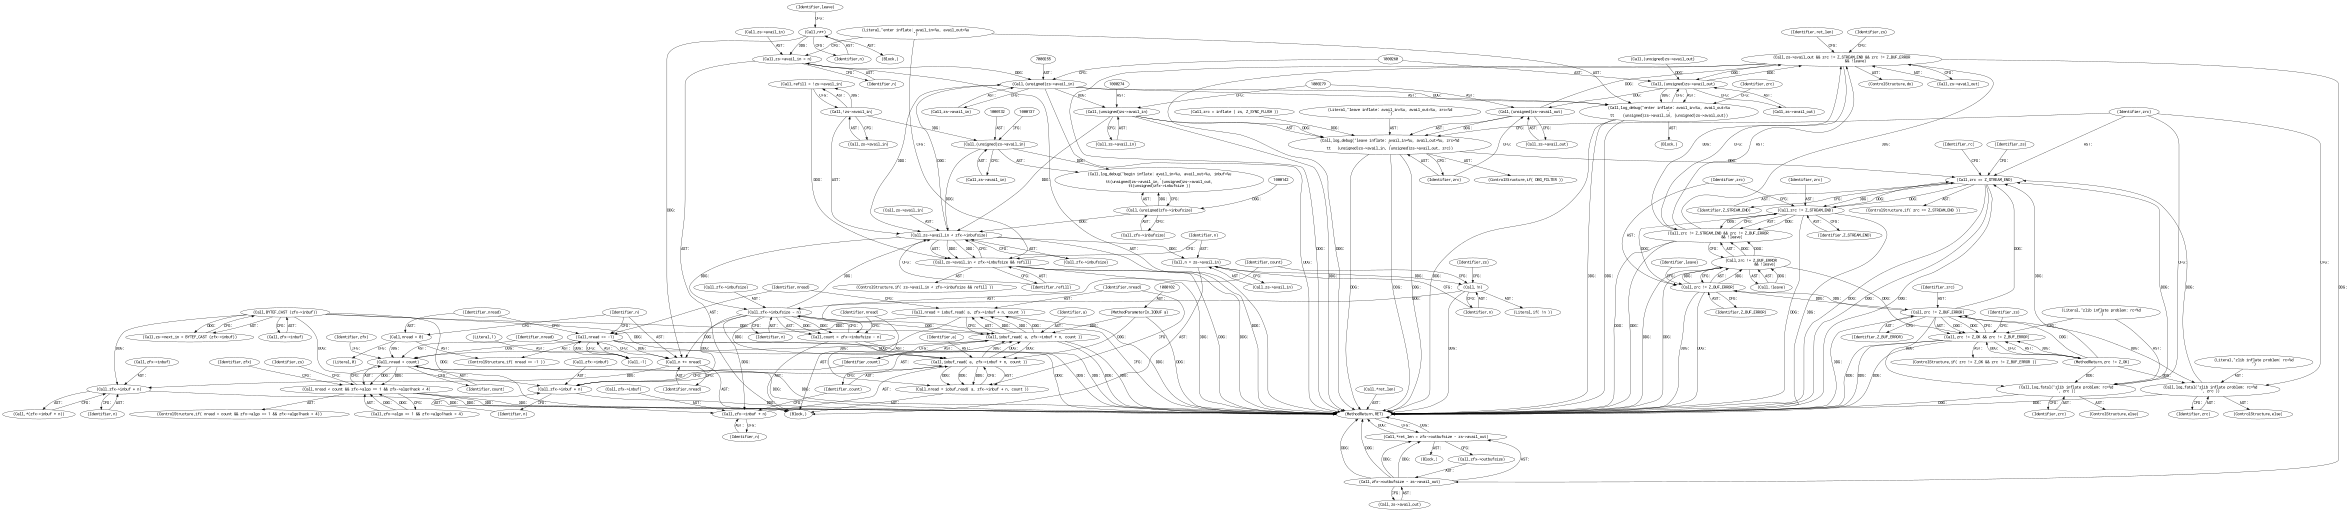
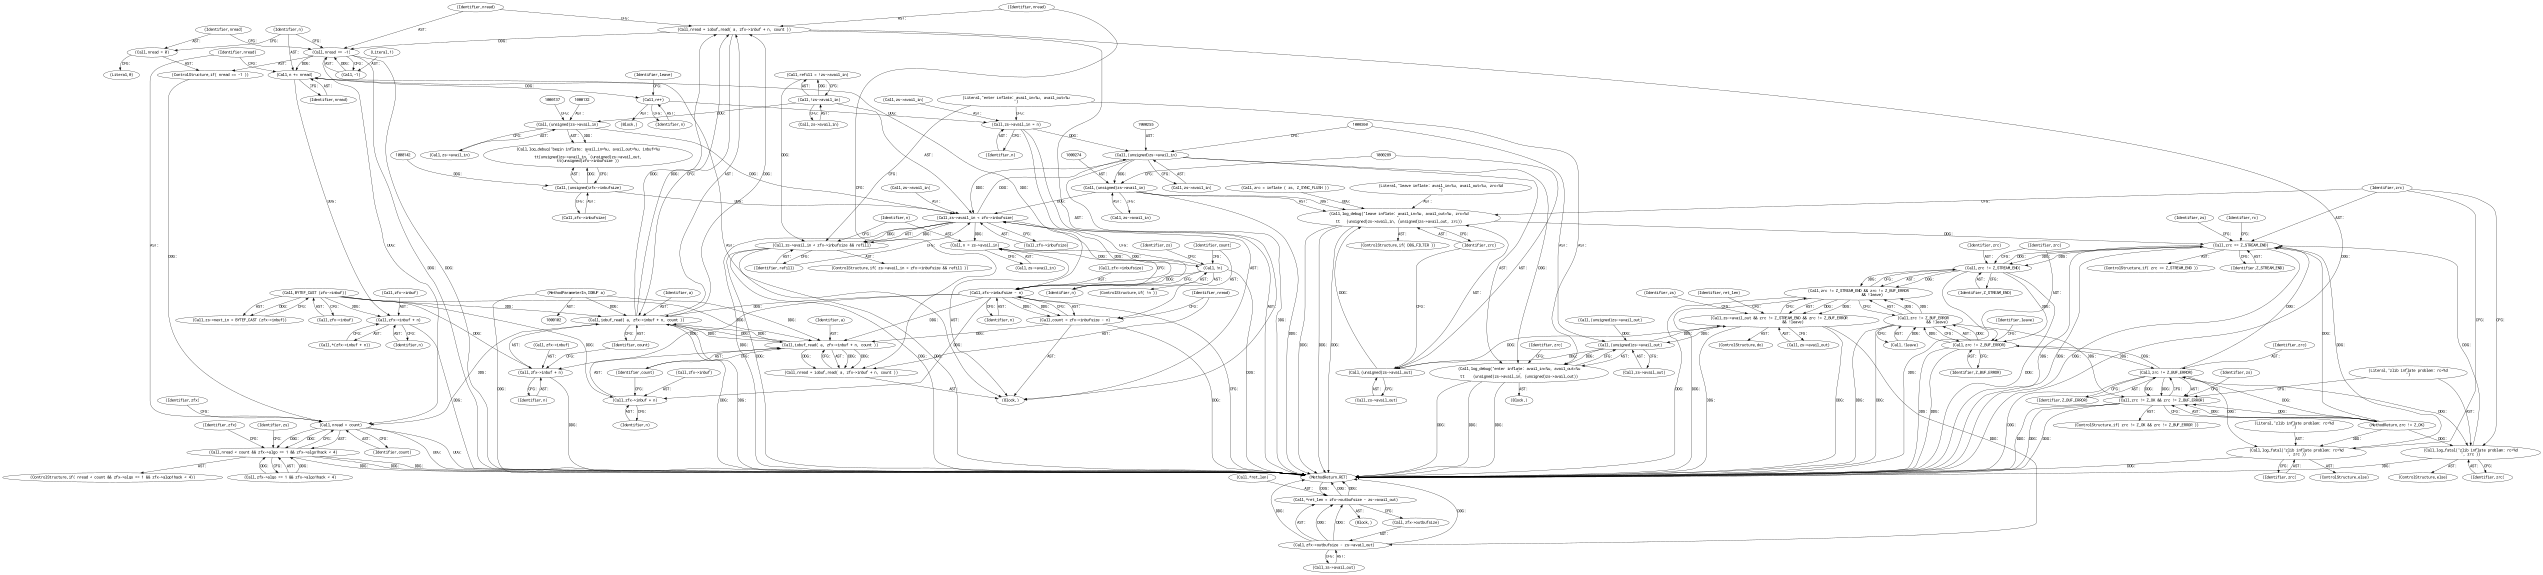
  digraph {
    fontname="Roboto Mono"
    node [fontname="Roboto Mono"]
    edge [fontname="Roboto Mono"]
    n1 [label="(Call,nread = iobuf_read( a, zfx->inbuf + n, count ))"]
    n2 [label="(Call,iobuf_read( a, zfx->inbuf + n, count ))"]
    n3 [label="(Call,nread == -1)"]
    n4 [label="(MethodReturn,RET)"]
    n5 [label="(Block,)"]
    n6 [label="(Call,iobuf_read( a, zfx->inbuf + n, count ))"]
    n7 [label="(Call,nread < count)"]
    n8 [label="(Identifier,count)"]
    n9 [label="(Call,n += nread)"]
    n10 [label="(ControlStructure,if( nread == -1 ))"]
    n11 [label="(Call,-1)"]
    n12 [label="(Call,*ret_len = zfx->outbufsize - zs->avail_out)"]
    n13 [label="(Call,nread = iobuf_read( a, zfx->inbuf + n, count ))"]
    n14 [label="(Identifier,count)"]
    n15 [label="(Call,nread < count && zfx->algo == 1 && zfx->algo1hack < 4)"]
    n16 [label="(Identifier,count)"]
    n17 [label="(Call,zfx->inbuf + n)"]
    n18 [label="(Call,zfx->inbuf + n)"]
    n19 [label="(MethodParameterIn,IOBUF a)"]
    1000102
    n21 [label="(Call,BYTEF_CAST (zfx->inbuf))"]
    n22 [label="(Call,zfx->inbuf + n)"]
    n23 [label="(Call,zs->next_in = BYTEF_CAST (zfx->inbuf))"]
    n24 [label="(Call,zfx->inbuf)"]
    n25 [label="(Call,*(zfx->inbuf + n))"]
    n26 [label="(Identifier,n)"]
    n27 [label="(Identifier,n)"]
    n28 [label="(Identifier,n)"]
    n29 [label="(Call,zfx->inbufsize - n)"]
    n30 [label="(Call,zs->avail_in < zfx->inbufsize)"]
    n31 [label="(Call,count = zfx->inbufsize - n)"]
    n32 [label="(Identifier,n)"]
    n33 [label="(Call,(unsigned)zs->avail_in)"]
    n34 [label="(Call,n = zs->avail_in)"]
    n35 [label="(Call,zs->avail_in < zfx->inbufsize && refill)"]
    n36 [label="(Call,zfx->inbufsize)"]
    n37 [label="(Call,n++)"]
    n38 [label="(Identifier,nread)"]
    n39 [label="(Call,(unsigned)zs->avail_in)"]
    n40 [label="(Call,log_debug(\"enter inflate: avail_in=%u, avail_out=%u\n\",\n\t\t    (unsigned)zs->avail_in, (unsigned)zs->avail_out))"]
    n41 [label="(Call,zs->avail_in)"]
    n42 [label="(Call,!n)"]
    n43 [label="(Call,zs->avail_in)"]
    n44 [label="(ControlStructure,if( zs->avail_in < zfx->inbufsize && refill ))"]
    n45 [label="(Identifier,refill)"]
    n46 [label="(Call,log_debug(\"leave inflate: avail_in=%u, avail_out=%u, zrc=%d\n\",\n\t\t   (unsigned)zs->avail_in, (unsigned)zs->avail_out, zrc))"]
    n47 [label="(Call,zs->avail_in)"]
    n48 [label="(Call,zrc == Z_STREAM_END)"]
    n49 [label="(Identifier,zrc)"]
    n50 [label="(ControlStructure,if( DBG_FILTER ))"]
    n51 [label="(Call,(unsigned)zs->avail_out)"]
    n52 [label="(Block,)"]
    n53 [label="(Call,zs->avail_in = n)"]
    n54 [label="(Identifier,n)"]
    n55 [label="(Identifier,n)"]
    n56 [label="(Block,)"]
    n57 [label="(Call,nread = 0)"]
    n58 [label="(Literal,0)"]
    n59 [label="(Literal,1)"]
    n60 [label="(Call,(unsigned)zs->avail_in)"]
    n61 [label="(Call,zs->avail_in)"]
    n62 [label="(Call,log_debug(\"begin inflate: avail_in=%u, avail_out=%u, inbuf=%u\n\",\n\t\t(unsigned)zs->avail_in, (unsigned)zs->avail_out,\n\t\t(unsigned)zfx->inbufsize ))"]
    n63 [label="(Call,(unsigned)zfx->inbufsize)"]
    n64 [label="(Call,!zs->avail_in)"]
    n65 [label="(Call,refill = !zs->avail_in)"]
    n66 [label="(Call,zs->avail_in)"]
    n67 [label="(Call,zfx->inbufsize)"]
    n68 [label="(Identifier,n)"]
-   n69 [label="(Literal,if( !n ))"]
+   n69 [label="(ControlStructure,if( !n ))"]
    n70 [label="(ControlStructure,if( nread < count && zfx->algo == 1 && zfx->algo1hack < 4))"]
    n71 [label="(Call,zfx->algo == 1 && zfx->algo1hack < 4)"]
    n72 [label="(Call,zs->avail_out && zrc != Z_STREAM_END && zrc != Z_BUF_ERROR\n             && !leave)"]
    n73 [label="(Call,(unsigned)zs->avail_out)"]
    n74 [label="(Call,zs->avail_out)"]
    n75 [label="(Call,zrc != Z_STREAM_END)"]
    n76 [label="(ControlStructure,if( zrc == Z_STREAM_END ))"]
    n77 [label="(Identifier,Z_STREAM_END)"]
    n78 [label="(Call,zrc != Z_STREAM_END && zrc != Z_BUF_ERROR\n             && !leave)"]
    n79 [label="(Call,zrc != Z_BUF_ERROR)"]
    n80 [label="(Identifier,Z_STREAM_END)"]
    n81 [label="(Call,zrc != Z_BUF_ERROR\n             && !leave)"]
    n82 [label="(Call,zrc != Z_BUF_ERROR)"]
    n83 [label="(Identifier,Z_BUF_ERROR)"]
    n84 [label="(Call,zfx->outbufsize - zs->avail_out)"]
    n85 [label="(ControlStructure,do)"]
    n86 [label="(Call,zs->avail_out)"]
    n87 [label="(Call,zrc != Z_OK && zrc != Z_BUF_ERROR)"]
    n88 [label="(Call,!leave)"]
    n89 [label="(Call,zs->avail_out)"]
    n90 [label="(Call,zs->avail_out)"]
    n91 [label="(Block,)"]
    n92 [label="(Call,zfx->outbufsize)"]
    n93 [label="(Call,log_fatal(\"zlib inflate problem: rc=%d\n\", zrc ))"]
    n94 [label="(Call,log_fatal(\"zlib inflate problem: rc=%d\n\", zrc ))"]
    n95 [label="(Identifier,Z_BUF_ERROR)"]
    n96 [label="(ControlStructure,if( zrc != Z_OK && zrc != Z_BUF_ERROR ))"]
    n97 [label="(MethodReturn,zrc != Z_OK)"]
    n98 [label="(Identifier,zrc)"]
    n99 [label="(ControlStructure,else)"]
    n100 [label="(Identifier,zrc)"]
    n101 [label="(ControlStructure,else)"]
    n102 [label="(Identifier,nread)"]
    n103 [label="(Identifier,ret_len)"]
    n104 [label="(Identifier,zs)"]
    n105 [label="(Identifier,count)"]
    n106 [label="(Identifier,rc)"]
    n107 [label="(Identifier,zrc)"]
    n108 [label="(Call,zs->avail_in)"]
    n109 [label="(Call,zs->avail_in)"]
    n110 [label="(Identifier,zrc)"]
    n111 [label="(Identifier,nread)"]
    n112 [label="(Identifier,nread)"]
    n113 [label="(Identifier,zrc)"]
    n114 [label="(Identifier,nread)"]
    n115 [label="(Call,*ret_len)"]
    n116 [label="(Identifier,a)"]
    n117 [label="(Call,zrc = inflate ( zs, Z_SYNC_FLUSH ))"]
    n118 [label="(Identifier,zrc)"]
    n119 [label="(Identifier,leave)"]
    n120 [label="(Identifier,nread)"]
    n121 [label="(Identifier,zrc)"]
    n122 [label="(Literal,\"zlib inflate problem: rc=%d\n\")"]
    n123 [label="(Identifier,zs)"]
    n124 [label="(Identifier,n)"]
    n125 [label="(Identifier,a)"]
    n126 [label="(Literal,\"enter inflate: avail_in=%u, avail_out=%u\n\")"]
    n127 [label="(Identifier,zfx)"]
    n128 [label="(Identifier,zfx)"]
    n129 [label="(Call,zfx->inbuf)"]
    n130 [label="(Identifier,n)"]
    n131 [label="(Literal,\"zlib inflate problem: rc=%d\n\")"]
    n132 [label="(Identifier,zs)"]
    n133 [label="(Call,zfx->inbuf)"]
    n134 [label="(Identifier,zs)"]
    n135 [label="(Call,zfx->inbuf)"]
    n136 [label="(Identifier,leave)"]
    n137 [label="(Literal,\"leave inflate: avail_in=%u, avail_out=%u, zrc=%d\n\")"]
    n138 [label="(Call,(unsigned)zs->avail_out)"]
    n139 [label="(Identifier,zs)"]
    n140 [label="(Call,zfx->inbufsize)"]
    1000274
-   1000279
+   1000279 [label=1000289]
    n143 [label=7000255]
    1000260
    1000132
    1000137
    1000142
    n1 -> n2 [label="CFG: "]
    n1 -> n3 [label="DDG: "]
    n1 -> n4 [label="DDG: "]
    n1 -> n5 [label="AST: "]
    n2 -> n1 [label="AST: "]
    n2 -> n1 [label="DDG: "]
    n2 -> n1 [label="DDG: "]
    n2 -> n1 [label="DDG: "]
    n2 -> n4 [label="DDG: "]
    n2 -> n4 [label="DDG: "]
    n2 -> n6 [label="DDG: "]
    n2 -> n7 [label="DDG: "]
    n2 -> n8 [label="CFG: "]
    n3 -> n4 [label="DDG: "]
    n3 -> n4 [label="DDG: "]
    n3 -> n7 [label="DDG: "]
    n3 -> n9 [label="DDG: "]
    n3 -> n10 [label="AST: "]
    n3 -> n11 [label="CFG: "]
-   n4 -> n12 [label="CFG: "]
+   n4 -> n12 [label="DDG: "]
    n6 -> n2 [label="DDG: "]
    n6 -> n2 [label="DDG: "]
    n6 -> n13 [label="AST: "]
    n6 -> n13 [label="DDG: "]
    n6 -> n13 [label="DDG: "]
    n6 -> n13 [label="DDG: "]
    n6 -> n14 [label="CFG: "]
    n7 -> n4 [label="DDG: "]
    n7 -> n4 [label="DDG: "]
    n7 -> n15 [label="AST: "]
    n7 -> n15 [label="DDG: "]
    n7 -> n15 [label="DDG: "]
    n7 -> n16 [label="CFG: "]
    n8 -> n2 [label="AST: "]
    n8 -> n17 [label="CFG: "]
    n9 -> n5 [label="AST: "]
    n9 -> n22 [label="DDG: "]
-   n37 -> n9 [label="DDG: "]
+   n9 -> n37 [label="DDG: "]
    n9 -> n38 [label="CFG: "]
    n11 -> n3 [label="AST: "]
    n11 -> n3 [label="DDG: "]
    n12 -> n4 [label="DDG: "]
    n12 -> n4 [label="DDG: "]
    n12 -> n91 [label="AST: "]
    n12 -> n92 [label="CFG: "]
    n13 -> n5 [label="AST: "]
    n13 -> n6 [label="CFG: "]
    n14 -> n6 [label="AST: "]
    n14 -> n18 [label="CFG: "]
    n15 -> n4 [label="DDG: "]
    n15 -> n4 [label="DDG: "]
    n15 -> n4 [label="DDG: "]
    n15 -> n7 [label="CFG: "]
    n15 -> n70 [label="AST: "]
    n15 -> n71 [label="CFG: "]
    n16 -> n7 [label="AST: "]
    n17 -> n2 [label="AST: "]
    n17 -> n4 [label="DDG: "]
    n17 -> n28 [label="CFG: "]
    n18 -> n6 [label="AST: "]
    n18 -> n27 [label="CFG: "]
    n19 -> n2 [label="DDG: "]
    n19 -> n4 [label="DDG: "]
    n19 -> n6 [label="DDG: "]
-   1000102 -> n19 [label="AST: "]
+   n19 -> 1000102 [label="AST: "]
    n21 -> n2 [label="DDG: "]
    n21 -> n6 [label="DDG: "]
    n21 -> n17 [label="DDG: "]
    n21 -> n18 [label="DDG: "]
    n21 -> n22 [label="DDG: "]
    n21 -> n23 [label="AST: "]
    n21 -> n23 [label="DDG: "]
    n21 -> n24 [label="CFG: "]
    n22 -> n4 [label="DDG: "]
    n22 -> n25 [label="AST: "]
    n22 -> n26 [label="CFG: "]
    n23 -> n21 [label="CFG: "]
    n24 -> n21 [label="AST: "]
    n25 -> n22 [label="CFG: "]
    n26 -> n22 [label="AST: "]
    n27 -> n18 [label="AST: "]
    n28 -> n17 [label="AST: "]
    n29 -> n2 [label="DDG: "]
    n29 -> n4 [label="CFG: "]
    n29 -> n6 [label="DDG: "]
    n29 -> n9 [label="DDG: "]
    n29 -> n17 [label="DDG: "]
    n29 -> n18 [label="DDG: "]
    n29 -> n30 [label="DDG: "]
    n29 -> n31 [label="AST: "]
    n29 -> n31 [label="DDG: "]
    n29 -> n31 [label="DDG: "]
    n29 -> n32 [label="CFG: "]
    n30 -> n4 [label="DDG: "]
    n30 -> n29 [label="DDG: "]
    n30 -> n33 [label="DDG: "]
    n30 -> n34 [label="DDG: "]
    n30 -> n35 [label="AST: "]
    n30 -> n35 [label="DDG: "]
    n30 -> n35 [label="DDG: "]
    n30 -> n36 [label="CFG: "]
    n31 -> n4 [label="DDG: "]
    n31 -> n5 [label="AST: "]
    n31 -> n6 [label="DDG: "]
    n31 -> n29 [label="CFG: "]
    n32 -> n29 [label="AST: "]
    n33 -> n4 [label="DDG: "]
    n33 -> n30 [label="DDG: "]
    n33 -> n39 [label="DDG: "]
    n33 -> n40 [label="AST: "]
    n33 -> n40 [label="DDG: "]
    n33 -> n41 [label="CFG: "]
    n34 -> n5 [label="AST: "]
    n34 -> n42 [label="DDG: "]
    n34 -> n43 [label="CFG: "]
    n35 -> n4 [label="DDG: "]
    n35 -> n4 [label="DDG: "]
    n35 -> n4 [label="DDG: "]
-   n35 -> n30 [label="CFG: "]
+   n42 -> n30 [label="CFG: "]
    n35 -> n44 [label="AST: "]
    n35 -> n45 [label="CFG: "]
    n36 -> n30 [label="AST: "]
    n37 -> n53 [label="DDG: "]
    n37 -> n55 [label="CFG: "]
    n37 -> n56 [label="AST: "]
    n38 -> n9 [label="AST: "]
    n39 -> n4 [label="DDG: "]
    n39 -> n30 [label="DDG: "]
    n39 -> n46 [label="AST: "]
    n39 -> n46 [label="DDG: "]
    n39 -> n47 [label="CFG: "]
    n40 -> n4 [label="DDG: "]
    n40 -> n4 [label="DDG: "]
    n40 -> n4 [label="DDG: "]
    n40 -> n51 [label="CFG: "]
    n40 -> n52 [label="AST: "]
    n41 -> n33 [label="AST: "]
    n42 -> n4 [label="DDG: "]
    n42 -> n29 [label="DDG: "]
    n42 -> n68 [label="CFG: "]
    n42 -> n69 [label="AST: "]
    n43 -> n34 [label="AST: "]
    n45 -> n30 [label="CFG: "]
    n45 -> n35 [label="AST: "]
    n46 -> n4 [label="DDG: "]
    n46 -> n4 [label="DDG: "]
    n46 -> n4 [label="DDG: "]
    n46 -> n48 [label="DDG: "]
    n46 -> n49 [label="CFG: "]
    n46 -> n50 [label="AST: "]
    n47 -> n39 [label="AST: "]
    n48 -> n4 [label="DDG: "]
    n48 -> n4 [label="DDG: "]
    n48 -> n4 [label="DDG: "]
    n48 -> n75 [label="DDG: "]
    n48 -> n75 [label="DDG: "]
    n48 -> n76 [label="AST: "]
    n48 -> n77 [label="CFG: "]
    n49 -> n46 [label="AST: "]
    n49 -> n73 [label="CFG: "]
    n51 -> n40 [label="AST: "]
    n51 -> n40 [label="DDG: "]
    n51 -> n72 [label="DDG: "]
    n51 -> n73 [label="DDG: "]
    n51 -> n74 [label="CFG: "]
    n53 -> n4 [label="AST: "]
    n53 -> n5 [label="AST: "]
    n53 -> n33 [label="DDG: "]
    n53 -> n54 [label="CFG: "]
    n54 -> n53 [label="AST: "]
    n55 -> n37 [label="AST: "]
-   n57 -> n7 [label="DDG: "]
+   n10 -> n7 [label="DDG: "]
    n57 -> n10 [label="AST: "]
    n57 -> n58 [label="CFG: "]
    n59 -> n11 [label="AST: "]
    n60 -> n30 [label="DDG: "]
    n60 -> n61 [label="CFG: "]
    n60 -> n62 [label="AST: "]
    n60 -> n62 [label="DDG: "]
    n61 -> n60 [label="AST: "]
    n62 -> n63 [label="CFG: "]
    n63 -> n30 [label="DDG: "]
    n63 -> n62 [label="AST: "]
    n63 -> n62 [label="DDG: "]
    n63 -> n67 [label="CFG: "]
    n64 -> n30 [label="AST: "]
    n64 -> n60 [label="DDG: "]
    n64 -> n65 [label="AST: "]
    n64 -> n65 [label="DDG: "]
    n64 -> n66 [label="CFG: "]
    n65 -> n35 [label="DDG: "]
    n65 -> n64 [label="CFG: "]
    n66 -> n64 [label="AST: "]
    n67 -> n63 [label="AST: "]
    n68 -> n34 [label="CFG: "]
    n68 -> n42 [label="AST: "]
    n71 -> n15 [label="AST: "]
    n71 -> n15 [label="DDG: "]
    n71 -> n15 [label="DDG: "]
    n72 -> n4 [label="DDG: "]
    n72 -> n4 [label="DDG: "]
    n72 -> n51 [label="DDG: "]
    n72 -> n78 [label="CFG: "]
    n72 -> n84 [label="DDG: "]
    n72 -> n85 [label="AST: "]
    n72 -> n86 [label="CFG: "]
    n73 -> n46 [label="AST: "]
    n73 -> n46 [label="DDG: "]
    n73 -> n72 [label="DDG: "]
    n73 -> n90 [label="CFG: "]
    n74 -> n51 [label="AST: "]
    n75 -> n4 [label="DDG: "]
    n75 -> n4 [label="DDG: "]
    n75 -> n48 [label="DDG: "]
    n75 -> n78 [label="AST: "]
    n75 -> n78 [label="DDG: "]
    n75 -> n78 [label="DDG: "]
    n75 -> n79 [label="DDG: "]
    n75 -> n80 [label="CFG: "]
    n77 -> n48 [label="AST: "]
    n78 -> n4 [label="DDG: "]
    n78 -> n4 [label="DDG: "]
    n78 -> n72 [label="AST: "]
    n78 -> n72 [label="DDG: "]
    n78 -> n72 [label="DDG: "]
    n78 -> n75 [label="CFG: "]
    n78 -> n81 [label="CFG: "]
    n79 -> n4 [label="DDG: "]
    n79 -> n4 [label="DDG: "]
    n79 -> n81 [label="AST: "]
    n79 -> n81 [label="DDG: "]
    n79 -> n81 [label="DDG: "]
    n79 -> n82 [label="DDG: "]
    n79 -> n83 [label="CFG: "]
    n80 -> n75 [label="AST: "]
    n81 -> n4 [label="DDG: "]
    n81 -> n4 [label="DDG: "]
    n81 -> n78 [label="AST: "]
    n81 -> n78 [label="DDG: "]
    n81 -> n78 [label="DDG: "]
    n81 -> n79 [label="CFG: "]
    n81 -> n87 [label="DDG: "]
-   n81 -> n88 [label="AST: "]
+   n81 -> n88 [label="CFG: "]
    n82 -> n4 [label="DDG: "]
    n82 -> n48 [label="DDG: "]
    n82 -> n79 [label="DDG: "]
    n82 -> n87 [label="AST: "]
    n82 -> n87 [label="DDG: "]
    n82 -> n87 [label="DDG: "]
    n82 -> n93 [label="DDG: "]
    n82 -> n94 [label="DDG: "]
    n82 -> n95 [label="CFG: "]
    n83 -> n79 [label="AST: "]
    n84 -> n4 [label="DDG: "]
    n84 -> n4 [label="DDG: "]
    n84 -> n12 [label="AST: "]
    n84 -> n12 [label="DDG: "]
    n84 -> n12 [label="DDG: "]
    n84 -> n89 [label="CFG: "]
    n86 -> n72 [label="AST: "]
    n87 -> n4 [label="DDG: "]
    n87 -> n4 [label="DDG: "]
    n87 -> n4 [label="DDG: "]
    n87 -> n82 [label="CFG: "]
    n87 -> n96 [label="AST: "]
    n87 -> n97 [label="CFG: "]
    n88 -> n81 [label="AST: "]
    n88 -> n81 [label="DDG: "]
    n89 -> n84 [label="AST: "]
    n90 -> n73 [label="AST: "]
    n92 -> n84 [label="AST: "]
    n93 -> n4 [label="DDG: "]
    n93 -> n48 [label="DDG: "]
    n93 -> n98 [label="CFG: "]
    n93 -> n99 [label="AST: "]
    n94 -> n4 [label="DDG: "]
    n94 -> n48 [label="DDG: "]
    n94 -> n100 [label="CFG: "]
    n94 -> n101 [label="AST: "]
    n95 -> n82 [label="AST: "]
    n97 -> n48 [label="DDG: "]
    n97 -> n82 [label="DDG: "]
    n97 -> n87 [label="AST: "]
    n97 -> n87 [label="DDG: "]
    n97 -> n87 [label="DDG: "]
    n97 -> n93 [label="DDG: "]
    n97 -> n94 [label="DDG: "]
    n98 -> n93 [label="AST: "]
    n100 -> n94 [label="AST: "]
    n102 -> n1 [label="CFG: "]
    n102 -> n3 [label="AST: "]
    n103 -> n72 [label="CFG: "]
    n104 -> n87 [label="CFG: "]
    n105 -> n31 [label="AST: "]
    n105 -> n42 [label="CFG: "]
    n106 -> n48 [label="CFG: "]
    n107 -> n40 [label="CFG: "]
    n108 -> n53 [label="AST: "]
    n109 -> n30 [label="AST: "]
    n110 -> n46 [label="CFG: "]
    n110 -> n48 [label="AST: "]
    n110 -> n93 [label="CFG: "]
    n110 -> n94 [label="CFG: "]
    n111 -> n13 [label="AST: "]
    n111 -> n31 [label="CFG: "]
    n112 -> n1 [label="AST: "]
    n112 -> n13 [label="CFG: "]
    n113 -> n82 [label="AST: "]
    n114 -> n7 [label="AST: "]
    n114 -> n9 [label="CFG: "]
-   n115 -> n4 [label="AST: "]
+   n115 -> n12 [label="AST: "]
    n116 -> n6 [label="AST: "]
    n117 -> n46 [label="DDG: "]
    n118 -> n75 [label="AST: "]
    n119 -> n79 [label="CFG: "]
    n120 -> n3 [label="CFG: "]
    n120 -> n57 [label="AST: "]
    n121 -> n75 [label="CFG: "]
    n121 -> n79 [label="AST: "]
    n122 -> n93 [label="AST: "]
    n123 -> n15 [label="CFG: "]
    n124 -> n34 [label="AST: "]
    n124 -> n35 [label="CFG: "]
    n125 -> n2 [label="AST: "]
    n126 -> n35 [label="CFG: "]
    n126 -> n40 [label="AST: "]
    n126 -> n53 [label="CFG: "]
    n127 -> n15 [label="CFG: "]
    n128 -> n7 [label="CFG: "]
    n129 -> n18 [label="AST: "]
    n130 -> n3 [label="CFG: "]
    n130 -> n9 [label="AST: "]
    n130 -> n57 [label="CFG: "]
    n131 -> n87 [label="CFG: "]
    n131 -> n94 [label="AST: "]
    n132 -> n42 [label="CFG: "]
    n133 -> n22 [label="AST: "]
    n134 -> n48 [label="CFG: "]
    n135 -> n17 [label="AST: "]
    n136 -> n37 [label="CFG: "]
    n137 -> n46 [label="AST: "]
    n138 -> n51 [label="DDG: "]
    n139 -> n72 [label="CFG: "]
    n140 -> n29 [label="AST: "]
    1000274 -> n39 [label="AST: "]
    1000279 -> n39 [label="CFG: "]
    1000279 -> n73 [label="AST: "]
    n143 -> n33 [label="AST: "]
    1000260 -> n33 [label="CFG: "]
    1000260 -> n51 [label="AST: "]
    1000132 -> n60 [label="AST: "]
    1000137 -> n60 [label="CFG: "]
    1000142 -> n63 [label="DDG: "]
  }
